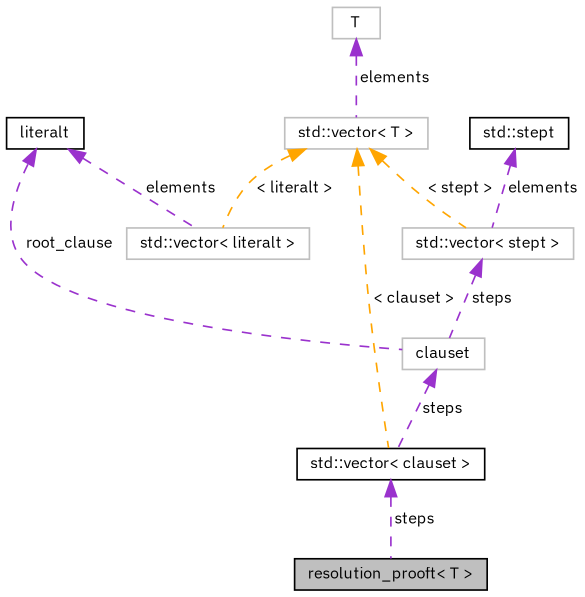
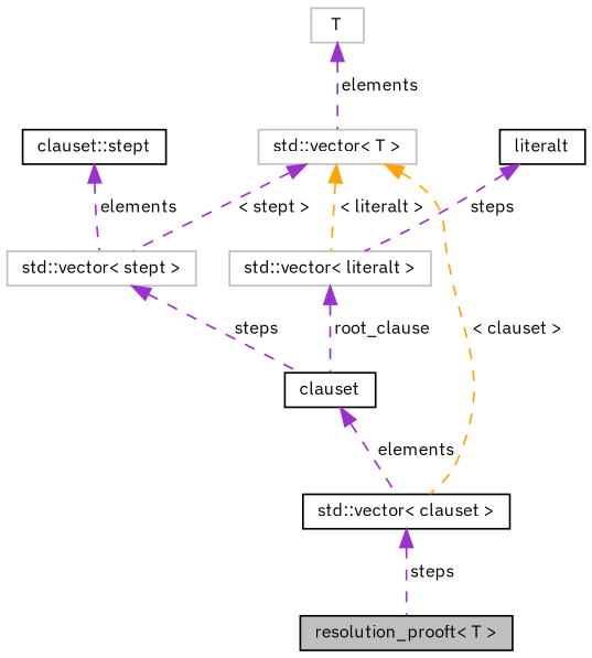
  digraph {
    fontname="IBM Plex Sans"
    node [color=black fontname="IBM Plex Sans" fontsize=10 shape=record]
    edge [color=darkorchid3 dir=back fontname="IBM Plex Sans" fontsize=10 labelfontname=Helvetica labelfontsize=10 style=dashed]
    n1 [fillcolor=grey75 fontcolor=black height=0.2 label="resolution_prooft\< T \>" style=filled width=0.4]
    n2 [height=0.2 label="std::vector\< clauset \>" width=0.4]
-   n3 [color=grey75 height=0.2 label=clauset width=0.4]
+   n3 [height=0.2 label=clauset width=0.4]
    n4 [color=grey75 height=0.2 label="std::vector\< stept \>" width=0.4]
-   n5 [height=0.2 label="std::stept" width=0.4]
+   n5 [height=0.2 label="clauset::stept" width=0.4]
    n6 [color=grey75 height=0.2 label="std::vector\< T \>" width=0.4]
    n7 [color=grey75 height=0.2 label="std::vector\< literalt \>" width=0.4]
    n8 [color=grey75 height=0.2 label=T width=0.4]
    n9 [height=0.2 label=literalt width=0.4]
    n2 -> n1 [label=" steps"]
-   n3 -> n2 [label=" steps"]
+   n3 -> n2 [label=" elements"]
    n4 -> n3 [label=" steps"]
    n5 -> n4 [label=" elements"]
    n6 -> n2 [color=orange label=" \< clauset \>"]
-   n6 -> n4 [color=orange label=" \< stept \>"]
+   n6 -> n4 [label=" \< stept \>"]
    n6 -> n7 [color=orange label=" \< literalt \>"]
-   n9 -> n3 [label=" root_clause"]
+   n7 -> n3 [label=" root_clause"]
    n8 -> n6 [label=" elements"]
-   n9 -> n7 [label=" elements"]
+   n9 -> n7 [label=" steps"]
  }
